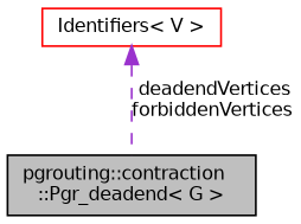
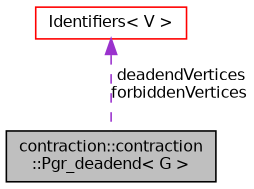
  digraph {
    node [fontname=Helvetica fontsize=10 shape=record style=filled]
-   n1 [color=black fillcolor=grey75 fontcolor=black height=0.2 label="pgrouting::contraction\l::Pgr_deadend\< G \>" width=0.4]
+   n1 [color=black fillcolor=grey75 fontcolor=black height=0.2 label="contraction::contraction\l::Pgr_deadend\< G \>" width=0.4]
    n2 [color=red fillcolor=white height=0.2 label="Identifiers\< V \>" width=0.4]
    n2 -> n1 [color=darkorchid3 dir=back fontname=Helvetica fontsize=10 label=" deadendVertices\nforbiddenVertices" labelfontname=Helvetica labelfontsize=10 style=dashed]
  }
